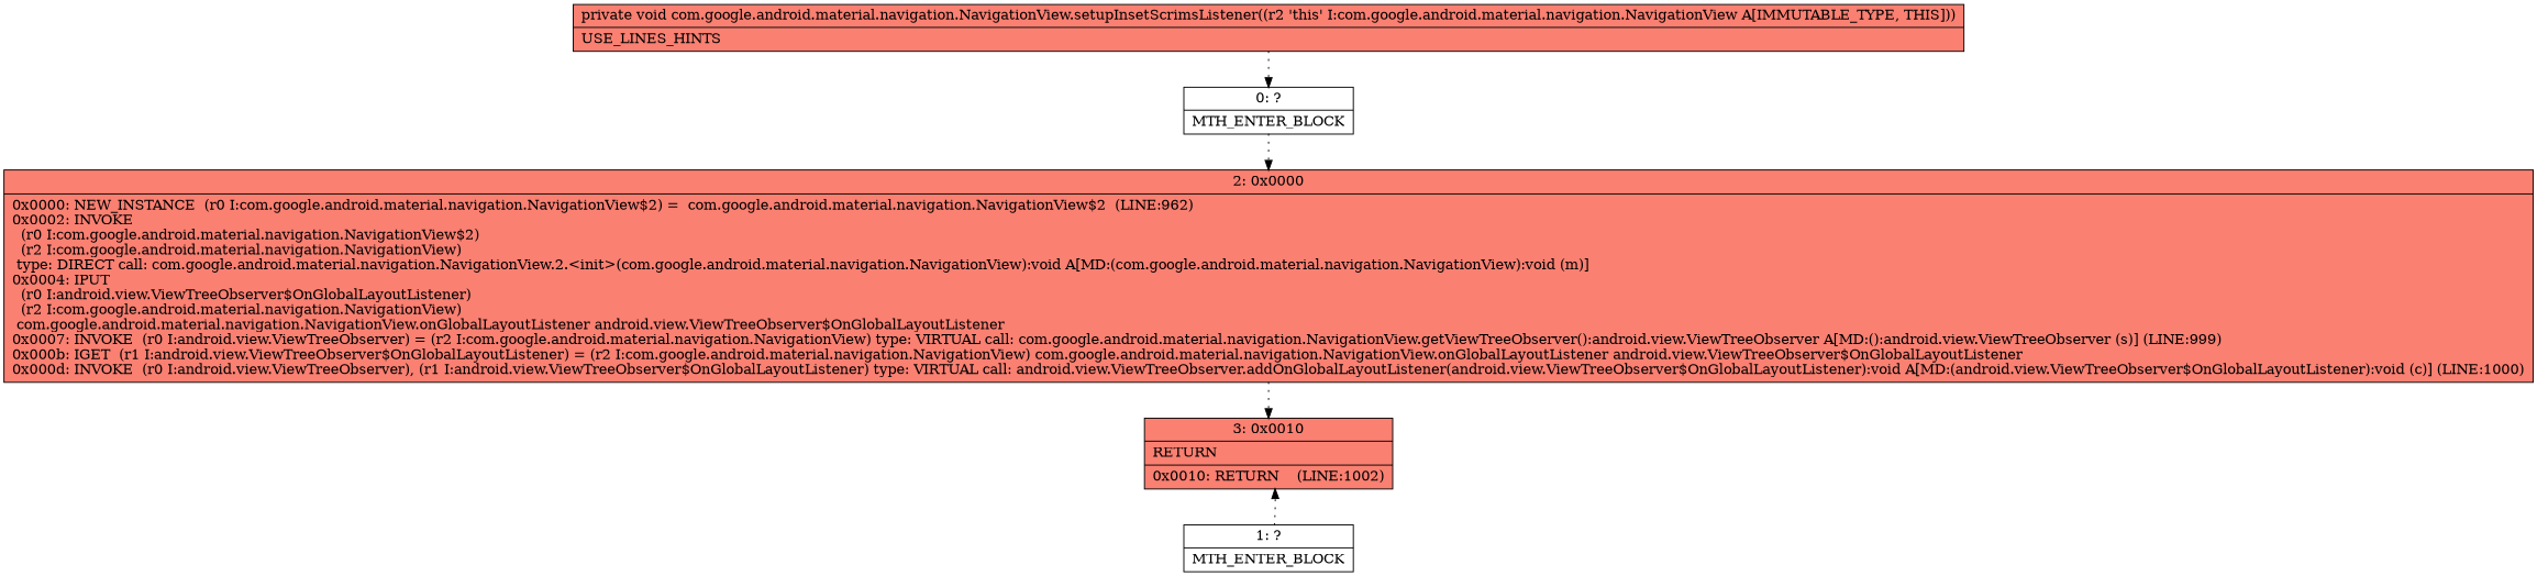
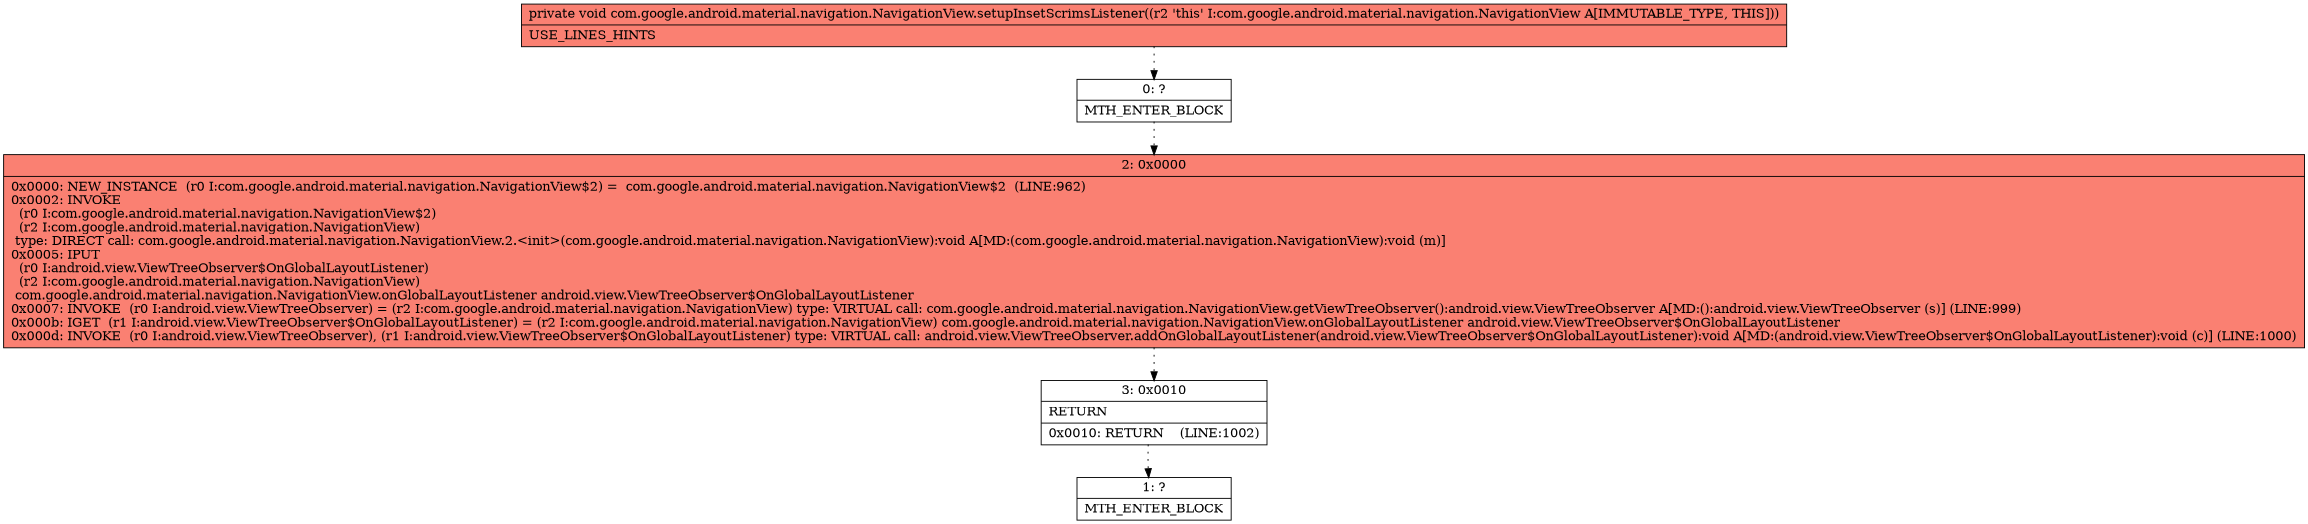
  digraph {
    node [fillcolor=white shape=record style=filled]
    edge [style=dotted]
    n1 [label="{0\:\ ?|MTH_ENTER_BLOCK\l}"]
-   n2 [fillcolor=salmon label="{2\:\ 0x0000|0x0000: NEW_INSTANCE  (r0 I:com.google.android.material.navigation.NavigationView$2) =  com.google.android.material.navigation.NavigationView$2  (LINE:962)\l0x0002: INVOKE  \l  (r0 I:com.google.android.material.navigation.NavigationView$2)\l  (r2 I:com.google.android.material.navigation.NavigationView)\l type: DIRECT call: com.google.android.material.navigation.NavigationView.2.\<init\>(com.google.android.material.navigation.NavigationView):void A[MD:(com.google.android.material.navigation.NavigationView):void (m)]\l0x0004: IPUT  \l  (r0 I:android.view.ViewTreeObserver$OnGlobalLayoutListener)\l  (r2 I:com.google.android.material.navigation.NavigationView)\l com.google.android.material.navigation.NavigationView.onGlobalLayoutListener android.view.ViewTreeObserver$OnGlobalLayoutListener \l0x0007: INVOKE  (r0 I:android.view.ViewTreeObserver) = (r2 I:com.google.android.material.navigation.NavigationView) type: VIRTUAL call: com.google.android.material.navigation.NavigationView.getViewTreeObserver():android.view.ViewTreeObserver A[MD:():android.view.ViewTreeObserver (s)] (LINE:999)\l0x000b: IGET  (r1 I:android.view.ViewTreeObserver$OnGlobalLayoutListener) = (r2 I:com.google.android.material.navigation.NavigationView) com.google.android.material.navigation.NavigationView.onGlobalLayoutListener android.view.ViewTreeObserver$OnGlobalLayoutListener \l0x000d: INVOKE  (r0 I:android.view.ViewTreeObserver), (r1 I:android.view.ViewTreeObserver$OnGlobalLayoutListener) type: VIRTUAL call: android.view.ViewTreeObserver.addOnGlobalLayoutListener(android.view.ViewTreeObserver$OnGlobalLayoutListener):void A[MD:(android.view.ViewTreeObserver$OnGlobalLayoutListener):void (c)] (LINE:1000)\l}"]
-   n3 [fillcolor=salmon label="{3\:\ 0x0010|RETURN\l|0x0010: RETURN    (LINE:1002)\l}"]
+   n2 [fillcolor=salmon label="{2\:\ 0x0000|0x0000: NEW_INSTANCE  (r0 I:com.google.android.material.navigation.NavigationView$2) =  com.google.android.material.navigation.NavigationView$2  (LINE:962)\l0x0002: INVOKE  \l  (r0 I:com.google.android.material.navigation.NavigationView$2)\l  (r2 I:com.google.android.material.navigation.NavigationView)\l type: DIRECT call: com.google.android.material.navigation.NavigationView.2.\<init\>(com.google.android.material.navigation.NavigationView):void A[MD:(com.google.android.material.navigation.NavigationView):void (m)]\l0x0005: IPUT  \l  (r0 I:android.view.ViewTreeObserver$OnGlobalLayoutListener)\l  (r2 I:com.google.android.material.navigation.NavigationView)\l com.google.android.material.navigation.NavigationView.onGlobalLayoutListener android.view.ViewTreeObserver$OnGlobalLayoutListener \l0x0007: INVOKE  (r0 I:android.view.ViewTreeObserver) = (r2 I:com.google.android.material.navigation.NavigationView) type: VIRTUAL call: com.google.android.material.navigation.NavigationView.getViewTreeObserver():android.view.ViewTreeObserver A[MD:():android.view.ViewTreeObserver (s)] (LINE:999)\l0x000b: IGET  (r1 I:android.view.ViewTreeObserver$OnGlobalLayoutListener) = (r2 I:com.google.android.material.navigation.NavigationView) com.google.android.material.navigation.NavigationView.onGlobalLayoutListener android.view.ViewTreeObserver$OnGlobalLayoutListener \l0x000d: INVOKE  (r0 I:android.view.ViewTreeObserver), (r1 I:android.view.ViewTreeObserver$OnGlobalLayoutListener) type: VIRTUAL call: android.view.ViewTreeObserver.addOnGlobalLayoutListener(android.view.ViewTreeObserver$OnGlobalLayoutListener):void A[MD:(android.view.ViewTreeObserver$OnGlobalLayoutListener):void (c)] (LINE:1000)\l}"]
+   n3 [label="{3\:\ 0x0010|RETURN\l|0x0010: RETURN    (LINE:1002)\l}"]
    n4 [label="{1\:\ ?|MTH_ENTER_BLOCK\l}"]
    n5 [fillcolor=salmon label="{private void com.google.android.material.navigation.NavigationView.setupInsetScrimsListener((r2 'this' I:com.google.android.material.navigation.NavigationView A[IMMUTABLE_TYPE, THIS]))  | USE_LINES_HINTS\l}"]
    n1 -> n2
    n2 -> n3
-   n4 -> n3
+   n3 -> n4
    n5 -> n1
  }
